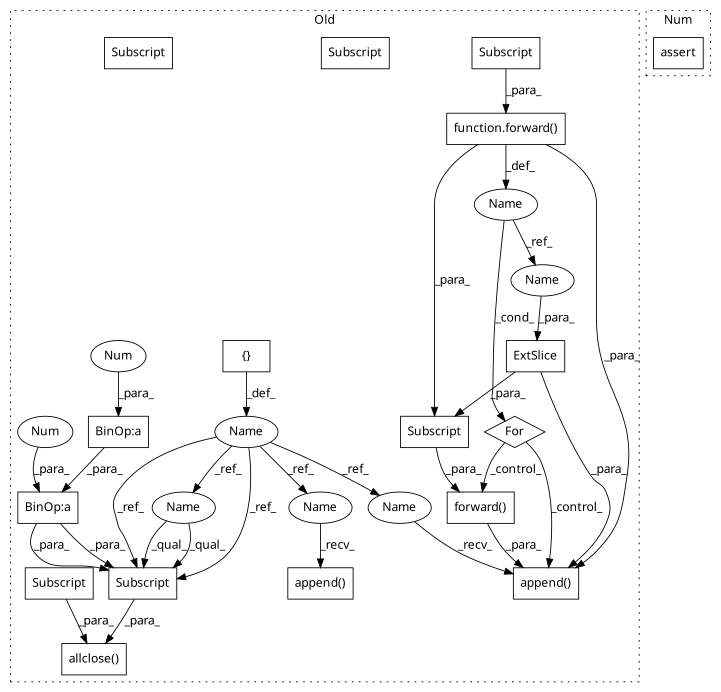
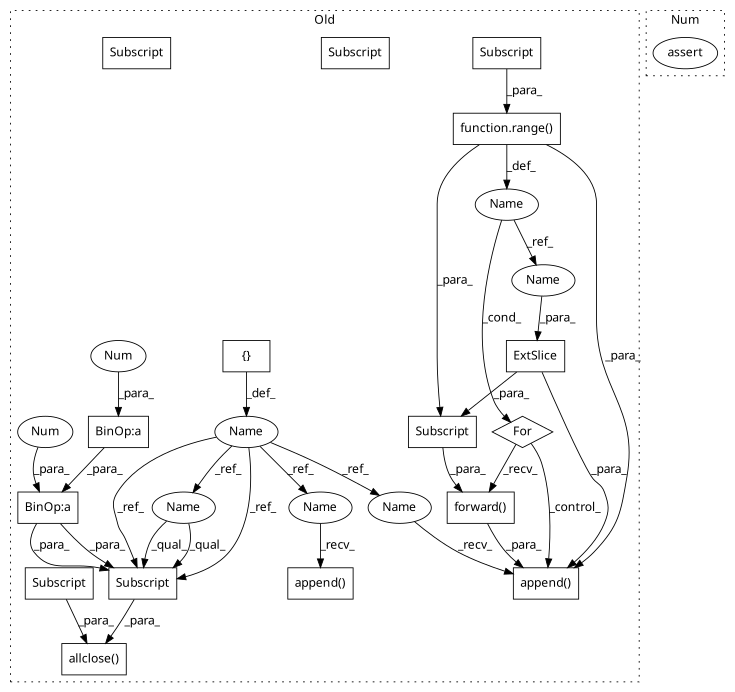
  digraph {
    fontname="Noto Sans"
    node [a=63 fontname="Noto Sans" l=1 s="19952,0" shape=box]
    edge [fontname="Noto Sans"]
    n1 [a=75 l="16,1" label="forward()" s="19207,19244"]
-   n2 [a=75 l="6,1" label="function.forward()" s="19160,19187"]
+   n2 [a=75 l="6,1" label="function.range()" s="19160,19187"]
    n3 [l="21,0" label=Subscript s="19166,0"]
    n4 [a=87 label=Name s=19155 shape=ellipse]
    n5 [a=85 l=12 label=ExtSlice s=19223]
    n6 [a=75 l="9,1" label="append()" s="19198,19245"]
    n7 [a=59 l="2,1" label="{}" s="19004,19004"]
    n8 [a=107 l="4,10" label=For s="19151,19188" shape=diamond]
    n9 [a=75 l="9,1" label="append()" s="19251,19282"]
    n10 [l="21,0" label=Subscript s="19223,0"]
    n11 [a=75 l="15,12" label="allclose()" s="19920,19964"]
    n12 [l="12,0" label=Subscript]
    n13 [a=82 l=3 label="BinOp:a" s=19955]
    n14 [a=82 l=3 label="BinOp:a" s=19651]
    n15 [l="15,0" label=Subscript s="19935,0"]
    n16 [a=76 label=Num s=19650 shape=ellipse]
    n17 [a=76 label=Num s=19954 shape=ellipse]
    n18 [a=87 label=Name s=19000 shape=ellipse]
    n19 [l="15,0" label=Subscript s="19935,0"]
    n20 [a=87 label=Name s=19242 shape=ellipse]
    n21 [l="12,0" label=Subscript]
    n22 [a=87 label=Name s=19251 shape=ellipse]
    n23 [a=87 label=Name s=19952 shape=ellipse]
    n24 [a=87 label=Name s=19198 shape=ellipse]
-   n25 [a=65 l=7 label=assert s=20486]
+   n25 [a=65 l=7 label=assert s=20486 shape=ellipse]
    subgraph cluster_1 {
      label=Old
      style=dotted
      n1
      n2
      n3
      n4
      n5
      n6
      n7
      n8
      n9
      n10
      n11
      n12
      n13
      n14
      n15
      n16
      n17
      n18
      n19
      n20
      n21
      n22
      n23
      n24
    }
    subgraph cluster_2 {
      label=Num
      style=dotted
      n25
    }
    n1 -> n6 [label=_para_]
    n2 -> n4 [label=_def_]
    n2 -> n6 [label=_para_]
    n2 -> n10 [label=_para_]
    n3 -> n2 [label=_para_]
    n4 -> n8 [label=_cond_]
    n4 -> n20 [label=_ref_]
    n5 -> n6 [label=_para_]
    n5 -> n10 [label=_para_]
    n7 -> n18 [label=_def_]
-   n8 -> n1 [label=_control_]
+   n8 -> n1 [label=_recv_]
    n8 -> n6 [label=_control_]
    n10 -> n1 [label=_para_]
    n13 -> n21 [label=_para_]
    n13 -> n21 [label=_para_]
    n14 -> n13 [label=_para_]
    n16 -> n14 [label=_para_]
    n17 -> n13 [label=_para_]
    n18 -> n21 [label=_ref_]
    n18 -> n21 [label=_ref_]
    n18 -> n22 [label=_ref_]
    n18 -> n23 [label=_ref_]
    n18 -> n24 [label=_ref_]
    n19 -> n11 [label=_para_]
    n20 -> n5 [label=_para_]
    n21 -> n11 [label=_para_]
    n22 -> n9 [label=_recv_]
    n23 -> n21 [label=_qual_]
    n23 -> n21 [label=_qual_]
    n24 -> n6 [label=_recv_]
  }
